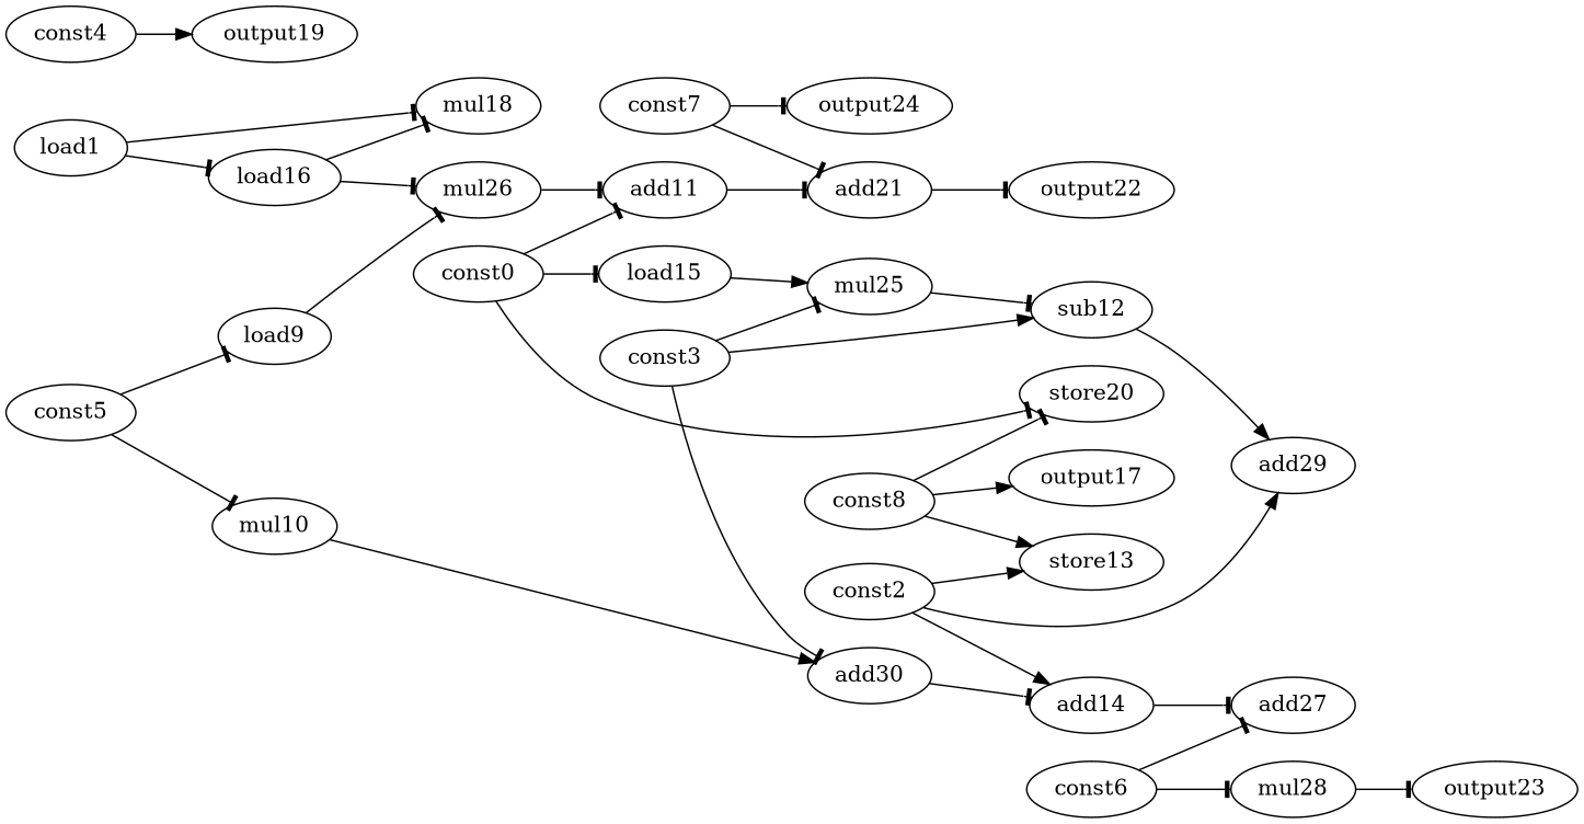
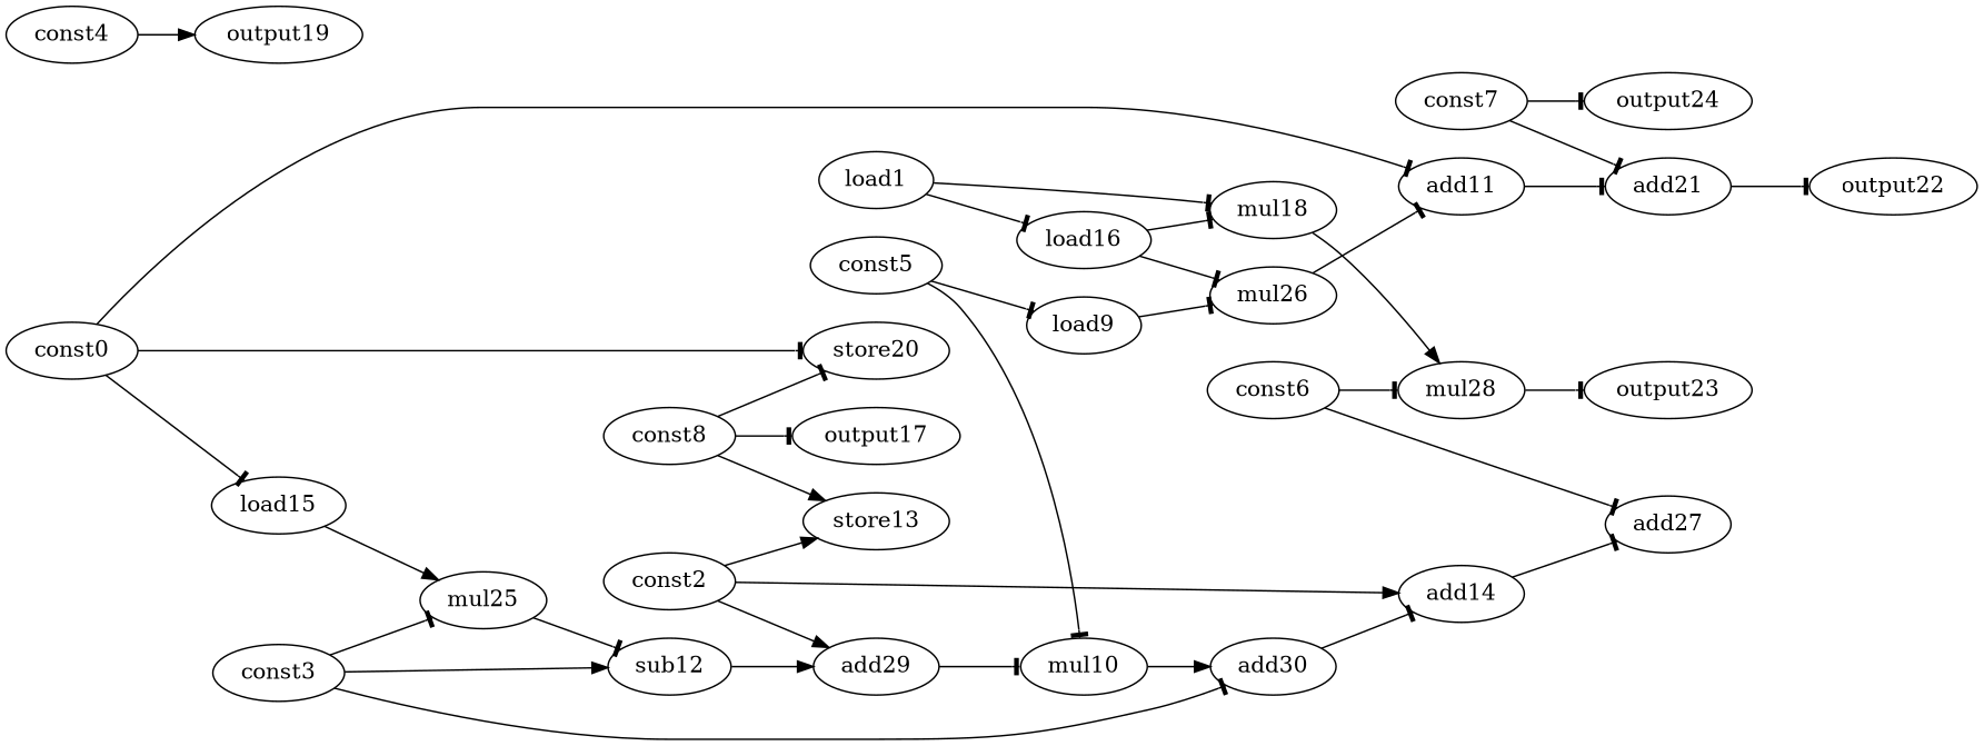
  digraph {
    rankdir=LR
    node [opcode=const]
    edge [arrowhead=tee operand=0]
    add11 [opcode=add]
    const0
    load15 [opcode=load]
    store20 [opcode=store]
    add21 [opcode=add]
    mul25 [opcode=mul]
    n7 [label=load1]
    load16 [opcode=load]
    mul18 [opcode=mul]
    mul26 [opcode=mul]
    mul28 [opcode=mul]
    store13 [opcode=store]
    const2
    add14 [opcode=add]
    add29 [opcode=add]
    n16 [label=add27 opcode=store]
    mul10 [opcode=mul]
    const3
    add30 [opcode=add]
    sub12 [opcode=sub]
    output19 [opcode=output]
    const4
    load9 [opcode=load]
    const5
    const6
    output23 [opcode=output]
    const7
    output24 [opcode=output]
    output22 [opcode=output]
    const8
    output17 [opcode=output]
    add11 -> add21
    const0 -> add11
    const0 -> load15
    const0 -> store20
    load15 -> mul25 [arrowhead=normal operand=1]
    add21 -> output22
    mul25 -> sub12
    n7 -> load16
    n7 -> mul18 [operand=1]
    load16 -> mul18
    load16 -> mul26
+   mul18 -> mul28 [arrowhead=normal]
    mul26 -> add11 [operand=1]
    mul28 -> output23
    const2 -> store13 [arrowhead=normal operand=1]
    const2 -> add14 [arrowhead=normal]
    const2 -> add29 [arrowhead=normal]
    add14 -> n16 [operand=1]
+   add29 -> mul10
    mul10 -> add30 [arrowhead=normal]
    const3 -> mul25
    const3 -> add30 [operand=1]
    const3 -> sub12 [arrowhead=normal operand=1]
    add30 -> add14 [operand=1]
    sub12 -> add29 [arrowhead=normal operand=1]
    const4 -> output19 [arrowhead=normal]
    load9 -> mul26 [operand=1]
    const5 -> mul10 [operand=1]
    const5 -> load9
    const6 -> mul28 [operand=1]
    const6 -> n16
    const7 -> add21 [operand=1]
    const7 -> output24
    const8 -> store20 [operand=1]
    const8 -> store13 [arrowhead=normal]
-   const8 -> output17 [arrowhead=normal]
+   const8 -> output17
  }
